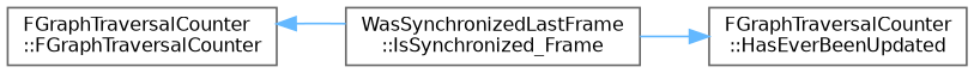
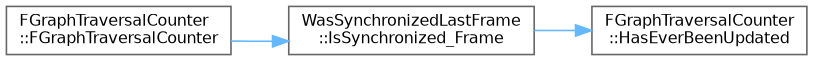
  digraph {
    rankdir=LR
    node [color=grey40 fillcolor=white fontname=Helvetica fontsize=10 shape=box style=filled]
    edge [color=steelblue1 fontname=Helvetica fontsize=10 labelfontname=Helvetica labelfontsize=10 style=solid]
    n1 [height=0.2 label="FGraphTraversalCounter\l::FGraphTraversalCounter" width=0.4]
    n2 [height=0.2 label="WasSynchronizedLastFrame\l::IsSynchronized_Frame" width=0.4]
    n3 [height=0.2 label="FGraphTraversalCounter\l::HasEverBeenUpdated" width=0.4]
-   n2 -> n1
+   n1 -> n2
    n2 -> n3
  }
